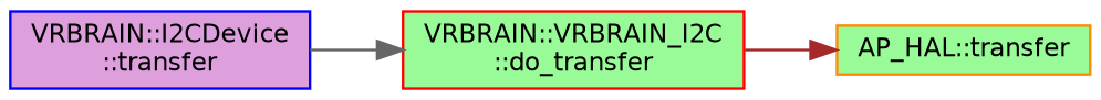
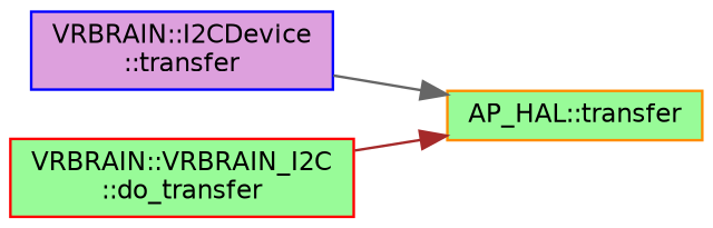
  digraph {
    rankdir=LR
    node [fillcolor=palegreen fontname=Helvetica fontsize=10 shape=record style=filled]
    edge [fontname=Helvetica fontsize=10 labelfontname=Helvetica labelfontsize=10 style=solid]
    n1 [color=blue fillcolor=plum fontcolor=black height=0.2 label="VRBRAIN::I2CDevice\l::transfer" width=0.4]
    n2 [color=red height=0.2 label="VRBRAIN::VRBRAIN_I2C\l::do_transfer" width=0.4]
    n3 [color=darkorange height=0.2 label="AP_HAL::transfer" width=0.4]
-   n1 -> n2 [color=gray40]
+   n1 -> n3 [color=gray40]
    n2 -> n3 [color=brown]
  }
